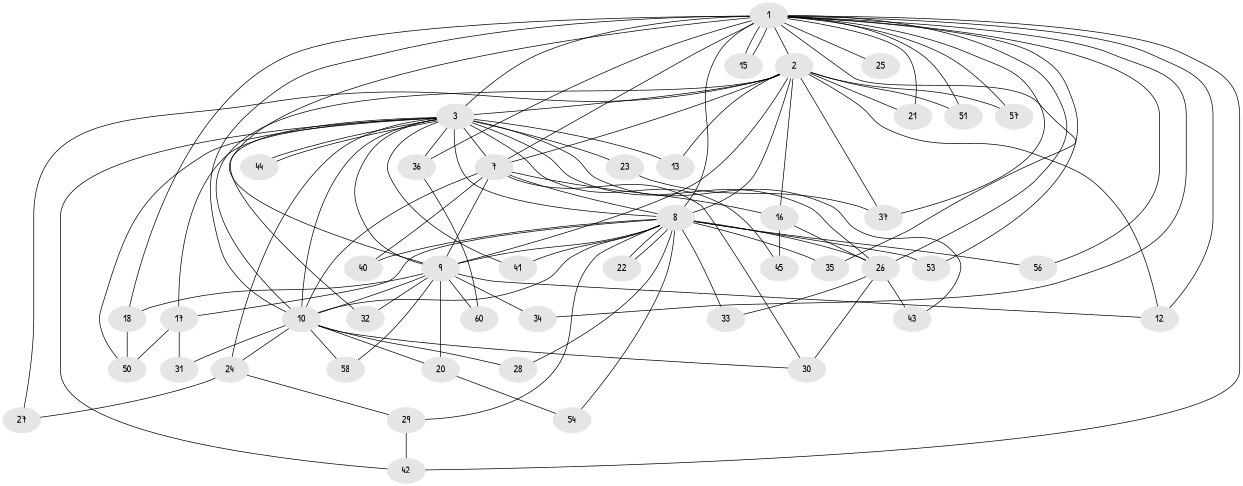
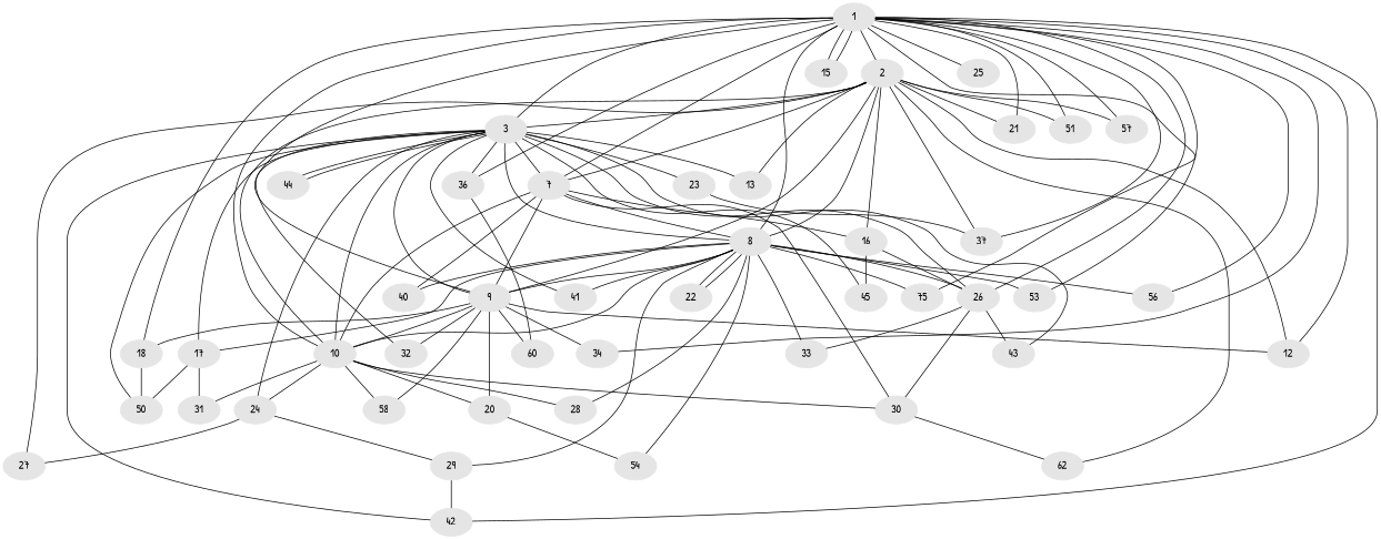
  graph {
    fontname="Patrick Hand"
    node [color=gray90 fontname="Patrick Hand" style=filled]
    edge [fontname="Patrick Hand"]
    1 [super="+4"]
    2 [super="+6"]
    3 [super="+5"]
    7 [super="+47"]
    8 [super="+46"]
    9 [super="+14"]
    10 [super="+19"]
    12 [super="+38"]
    15
    18
    21
    25
    26 [super="+39"]
    34
-   35
+   35 [label=75]
    36
    37 [super="+61"]
    42
    51
    n20 [label=53]
    56
    57
    13
    16 [super="+49"]
    27
+   62
    17
    23
    24 [super="+48"]
    32
    41
    43
    44
    45
    50 [super="+53"]
    30 [super="+52"]
    40
    22
    28
    29 [super="+59"]
    33
    54
    20
    58
    60
    31
    1 -- 2 [weight=4]
    1 -- 3 [weight=4]
    1 -- 7 [weight=2]
    1 -- 8 [weight=2]
    1 -- 9 [weight=2]
    1 -- 10 [weight=2]
    1 -- 12
    1 -- 15
    1 -- 15
    1 -- 18
    1 -- 21
    1 -- 25
    1 -- 26
    1 -- 34
    1 -- 35
    1 -- 36
    1 -- 37
    1 -- 42
    1 -- 51
    1 -- n20
    1 -- 56
    1 -- 57
    2 -- 3 [weight=4]
    2 -- 7 [weight=2]
    2 -- 8 [weight=2]
    2 -- 9 [weight=2]
    2 -- 10 [weight=2]
    2 -- 12
    2 -- 21
    2 -- 37
    2 -- 51
    2 -- 57
    2 -- 13
    2 -- 16
    2 -- 27
+   2 -- 62
    3 -- 7 [weight=2]
    3 -- 8 [weight=3]
    3 -- 9 [weight=2]
    3 -- 10 [weight=3]
    3 -- 26
    3 -- 36
    3 -- 42
    3 -- 13
    3 -- 17
    3 -- 23 [weight=2]
    3 -- 24 [weight=2]
    3 -- 32
    3 -- 41
    3 -- 43
    3 -- 44
    3 -- 44
    3 -- 45
    3 -- 50
    7 -- 8
    7 -- 9
    7 -- 10 [weight=2]
    7 -- 16
    7 -- 30
    7 -- 40
    8 -- 9
    8 -- 10
    8 -- 26
    8 -- 35
    8 -- n20
    8 -- 56
    8 -- 17
    8 -- 41
    8 -- 40
    8 -- 22
    8 -- 22
    8 -- 28
    8 -- 29
    8 -- 33
    8 -- 54
    9 -- 10 [weight=2]
    9 -- 12
    9 -- 18
    9 -- 34
    9 -- 32
    9 -- 20
    9 -- 58
    9 -- 60
    10 -- 24
    10 -- 30
    10 -- 28
    10 -- 20
    10 -- 58
    10 -- 31
    18 -- 50
    26 -- 43
    26 -- 30
    26 -- 33
    36 -- 60
    16 -- 26
    16 -- 45
    17 -- 50
    17 -- 31
    23 -- 37
    24 -- 27
    24 -- 29
+   30 -- 62
    29 -- 42
    20 -- 54
  }
